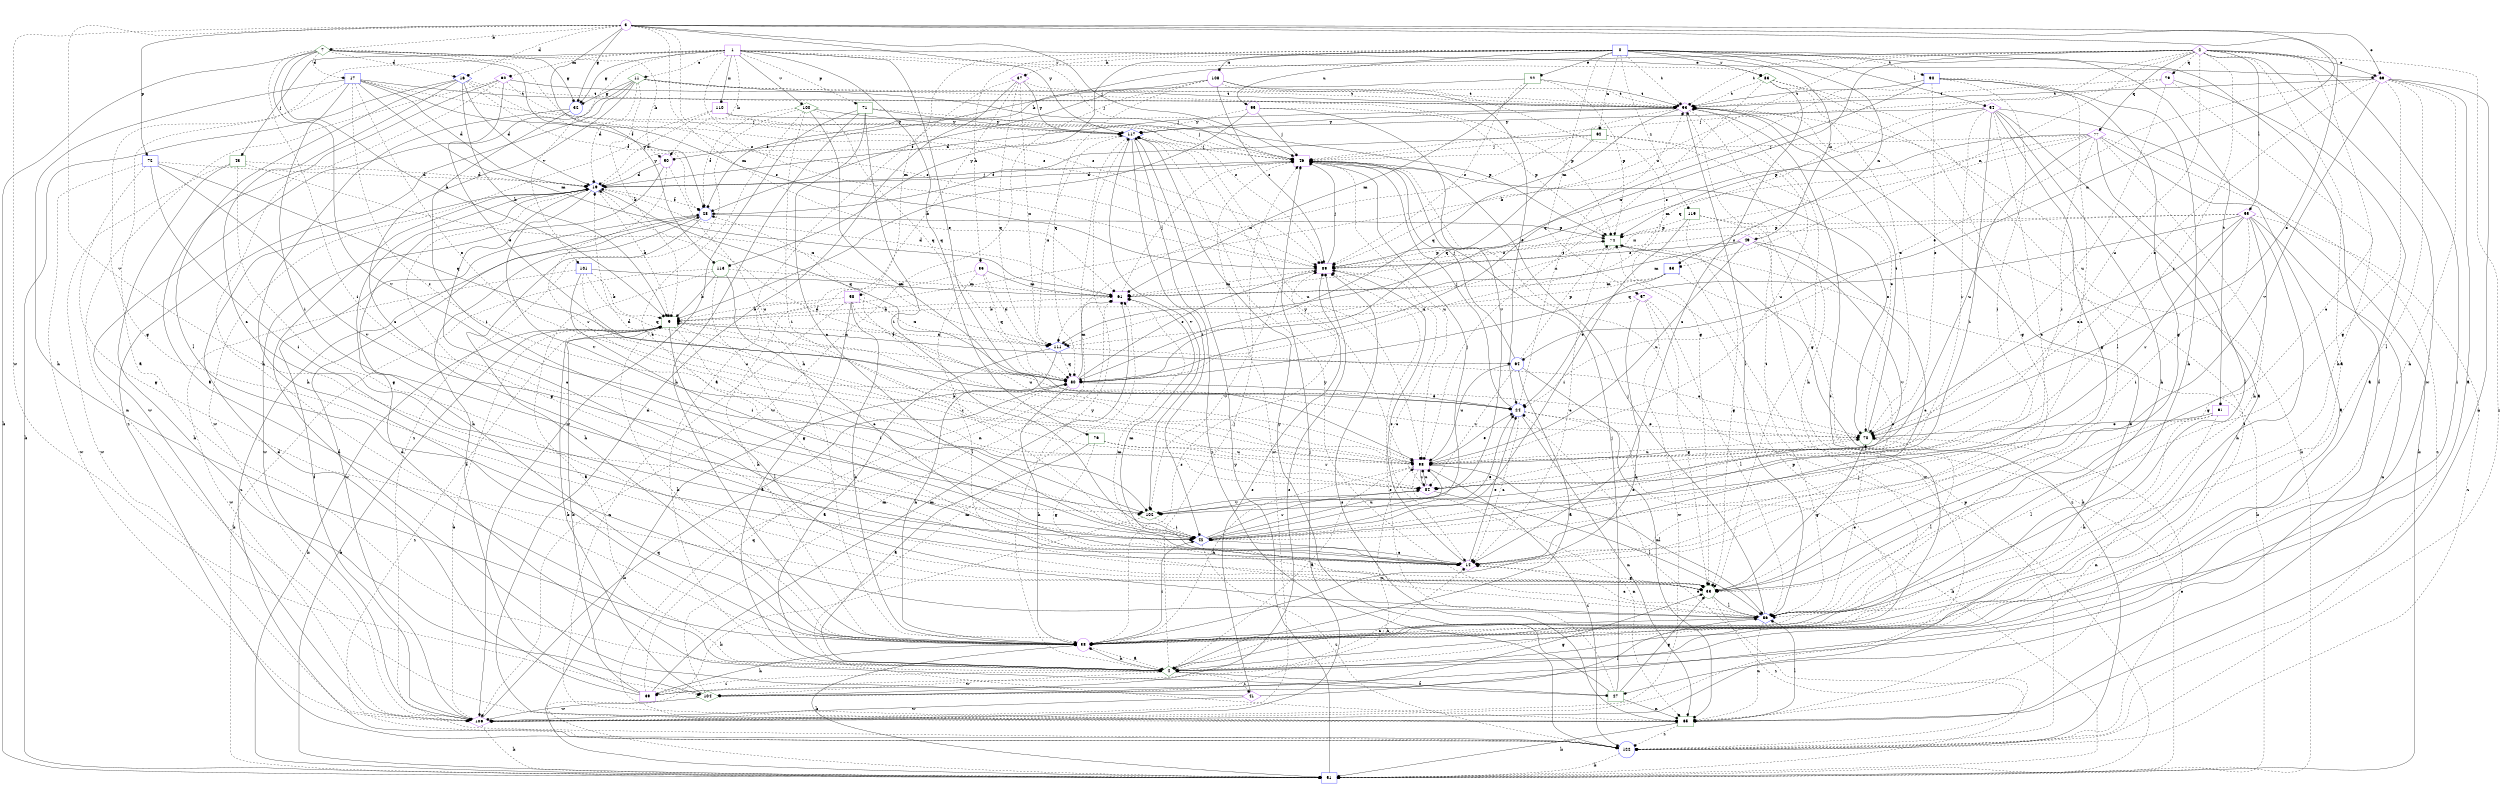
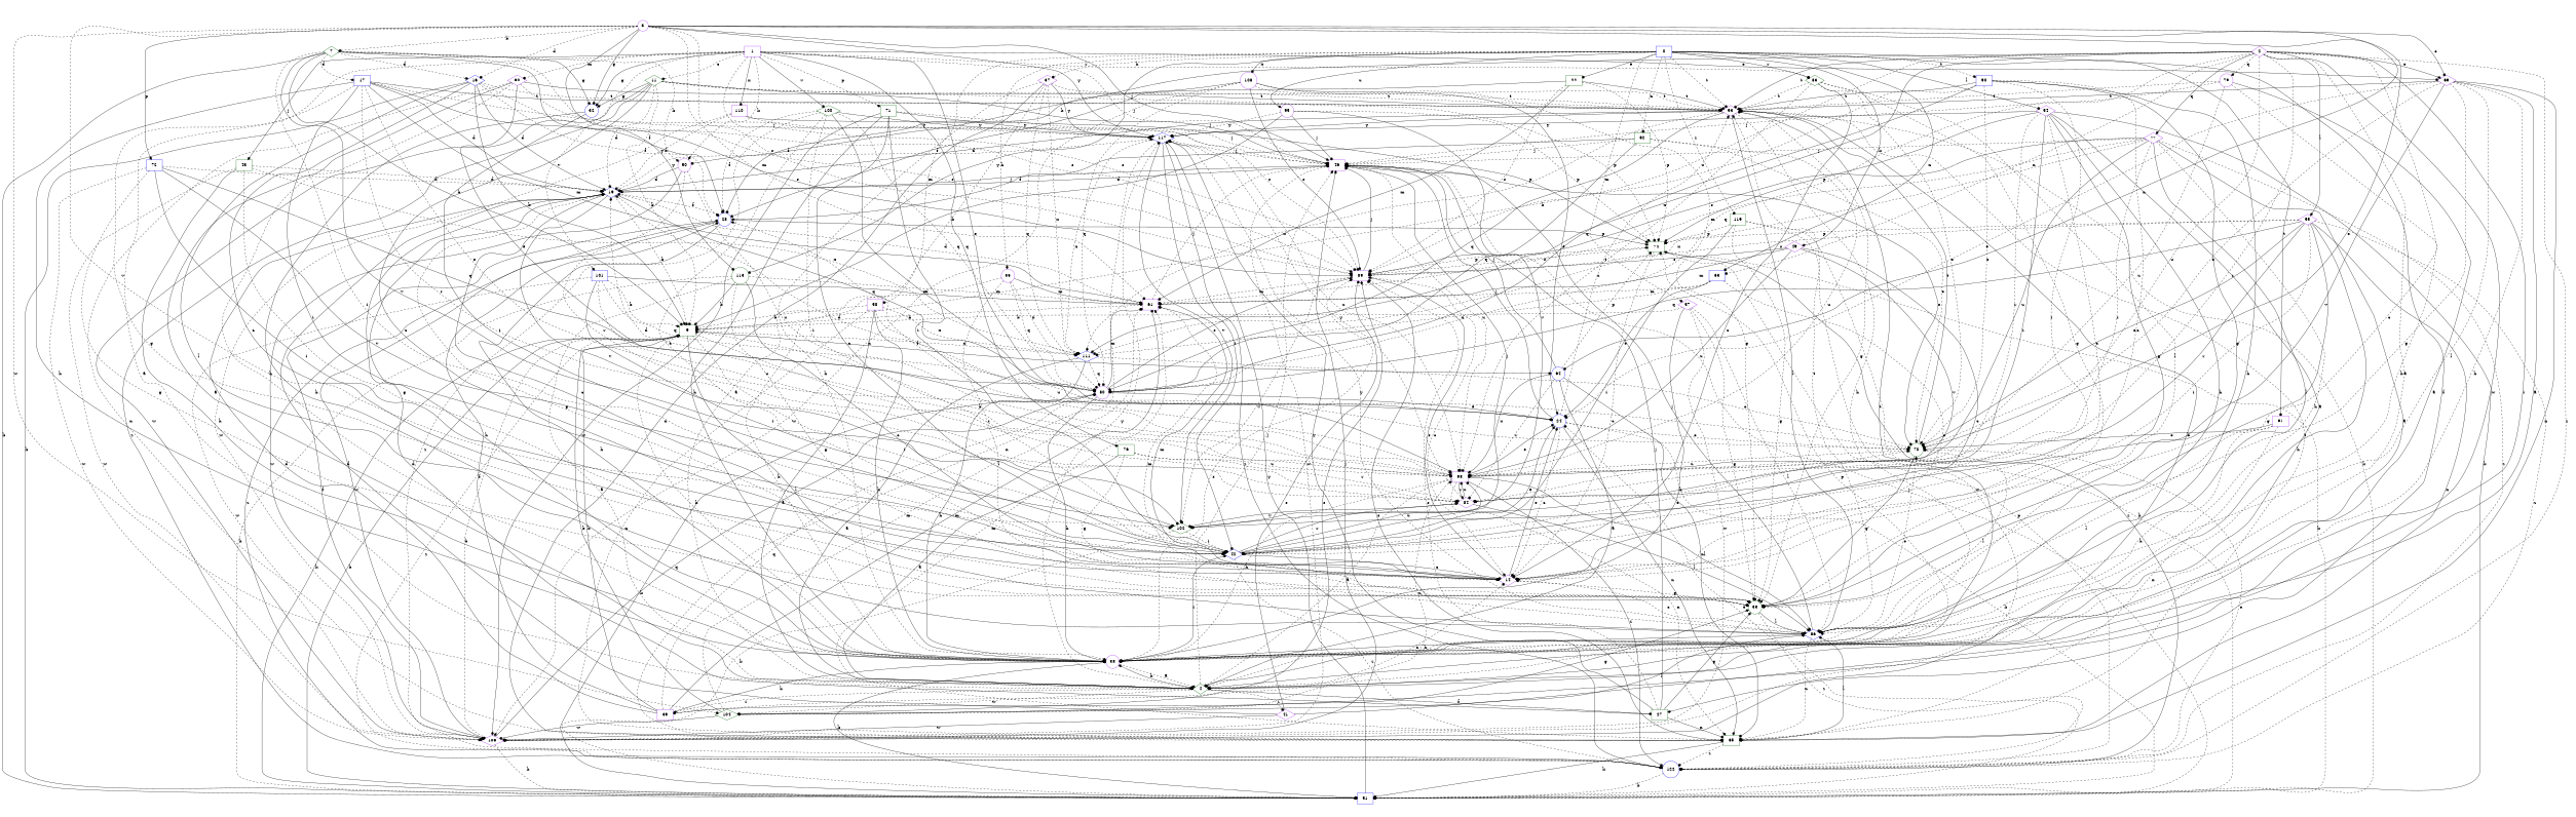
  strict digraph {
    node [color=purple shape=diamond]
    edge [arrowhead=diamond style=dashed]
    0 [color=blue shape=box]
    22 [color=darkgreen shape=box]
    27 [color=darkgreen shape=box]
    35 [shape=circle]
    37
    49
    54
    57
    58 [shape=box]
    62 [color=darkgreen shape=box]
    63 [color=blue shape=box]
    83 [color=darkgreen]
    90 [color=blue shape=box]
    91 [shape=box]
    93
    95 [shape=circle]
    108 [shape=circle]
    113 [color=darkgreen shape=circle]
    119 [color=darkgreen shape=box]
    89 [shape=box]
    61 [shape=box]
    74 [color=darkgreen shape=box]
    28 [color=blue shape=circle]
    46 [shape=box]
    117 [color=blue]
    19 [color=blue]
    33 [color=darkgreen shape=circle]
    65 [color=darkgreen shape=box]
    80 [shape=circle]
    111 [color=blue]
    38 [shape=circle]
    56 [color=blue]
    4 [color=darkgreen]
    14
    98 [shape=box]
    102 [color=darkgreen]
    84
    42 [color=blue]
    51 [color=blue shape=box]
    9 [color=darkgreen shape=box]
    106
    70 [color=darkgreen shape=circle]
    24 [color=blue shape=circle]
    1 [shape=box]
    11 [color=darkgreen]
    32 [color=blue shape=circle]
    43 [color=darkgreen shape=box]
    50 [shape=circle]
    60
    69
    71 [color=darkgreen shape=box]
    76 [color=darkgreen shape=box]
    100 [color=darkgreen]
    101 [color=blue shape=box]
    110 [shape=box]
    39 [shape=box]
    104 [color=darkgreen]
    41
    122 [color=blue shape=circle]
    2
    55
    77
    79 [shape=circle]
    3 [shape=circle]
    7 [color=darkgreen]
    16 [color=blue]
    64 [color=blue shape=circle]
    72 [color=blue shape=box]
    17 [color=blue shape=box]
    0 -> 22 [arrowhead=dot label=e style=solid]
    0 -> 27 [label=f style=solid]
    0 -> 35 [label=h]
    0 -> 37 [arrowhead=dot label=h]
    0 -> 49 [label=k style=solid]
    0 -> 54 [arrowhead=dot label=l style=solid]
    0 -> 57 [label=m]
    0 -> 58 [arrowhead=dot label=m]
    0 -> 62 [arrowhead=dot label=n]
    0 -> 63 [arrowhead=dot label=n style=solid]
    0 -> 83 [arrowhead=dot label=r style=solid]
    0 -> 90 [label=t]
    0 -> 91 [arrowhead=dot label=t style=solid]
    0 -> 93 [arrowhead=dot label=t]
    0 -> 95 [label=u style=solid]
    0 -> 108 [arrowhead=dot label=x style=solid]
    0 -> 113 [arrowhead=dot label=y style=solid]
    0 -> 119 [arrowhead=dot label=z]
    22 -> 93 [arrowhead=dot label=t style=solid]
    22 -> 89 [label=s]
    22 -> 61 [arrowhead=dot label=m style=solid]
    22 -> 74 [label=p]
    22 -> 28 [arrowhead=dot label=f style=solid]
    27 -> 89 [arrowhead=dot label=s]
    27 -> 46 [label=j style=solid]
    27 -> 117 [arrowhead=dot label=y style=solid]
    27 -> 19 [label=d style=solid]
    27 -> 33 [label=g style=solid]
    27 -> 65 [arrowhead=dot label=n style=solid]
    35 -> 61 [arrowhead=dot label=m style=solid]
    35 -> 80 [arrowhead=dot label=q]
    35 -> 111 [label=x]
    35 -> 38 [arrowhead=dot label=h]
    35 -> 56 [label=l]
    37 -> 93 [label=t]
    37 -> 117 [label=y style=solid]
    37 -> 65 [arrowhead=dot label=n style=solid]
    37 -> 80 [arrowhead=dot label=q]
    37 -> 111 [label=x]
    37 -> 38 [label=h]
    37 -> 4 [arrowhead=dot label=a]
    49 -> 89 [arrowhead=dot label=s style=solid]
    49 -> 61 [label=m style=solid]
    49 -> 14 [arrowhead=dot label=c style=solid]
    49 -> 98 [label=u style=solid]
    49 -> 102 [arrowhead=dot label=v style=solid]
    54 -> 74 [label=p style=solid]
    54 -> 117 [arrowhead=dot label=y style=solid]
    54 -> 33 [label=g style=solid]
    54 -> 38 [label=h style=solid]
    54 -> 4 [label=a style=solid]
    54 -> 14 [arrowhead=dot label=c]
    54 -> 84 [arrowhead=dot label=r]
    54 -> 42 [arrowhead=dot label=i style=solid]
    54 -> 51 [label=k style=solid]
    57 -> 33 [label=g]
    57 -> 38 [label=h style=solid]
    57 -> 56 [arrowhead=dot label=l]
    57 -> 9 [arrowhead=dot label=b]
    57 -> 106 [label=w]
    58 -> 65 [arrowhead=dot label=n]
    58 -> 111 [label=x]
    58 -> 38 [arrowhead=dot label=h style=solid]
    58 -> 4 [arrowhead=dot label=a style=solid]
    58 -> 98 [label=u]
    58 -> 9 [arrowhead=dot label=b]
    62 -> 28 [label=f style=solid]
    62 -> 46 [arrowhead=dot label=j]
    62 -> 80 [arrowhead=dot label=q style=solid]
    62 -> 98 [label=u]
    62 -> 70 [label=o]
    63 -> 61 [label=m]
    63 -> 111 [arrowhead=dot label=x]
    63 -> 14 [label=c]
    63 -> 24 [arrowhead=dot label=e style=solid]
    83 -> 93 [label=t]
    83 -> 33 [arrowhead=dot label=g]
    83 -> 56 [label=l]
    83 -> 14 [arrowhead=dot label=c style=solid]
    83 -> 98 [arrowhead=dot label=u]
    83 -> 70 [label=o]
    90 -> 93 [label=t style=solid]
    90 -> 33 [arrowhead=dot label=g style=solid]
    90 -> 80 [arrowhead=dot label=q style=solid]
    90 -> 38 [arrowhead=dot label=h style=solid]
    90 -> 14 [arrowhead=dot label=c]
    90 -> 42 [arrowhead=dot label=i]
    90 -> 9 [arrowhead=dot label=b]
    90 -> 70 [label=o]
    91 -> 65 [label=n]
    91 -> 38 [arrowhead=dot label=h]
    91 -> 56 [label=l]
    91 -> 70 [arrowhead=dot label=o style=solid]
    93 -> 117 [arrowhead=dot label=y style=solid]
    93 -> 19 [label=d style=solid]
    93 -> 33 [label=g]
    93 -> 80 [arrowhead=dot label=q style=solid]
    93 -> 111 [label=x]
    93 -> 38 [arrowhead=dot label=h]
    93 -> 56 [arrowhead=dot label=l style=solid]
    93 -> 51 [label=k]
    93 -> 106 [arrowhead=dot label=b style=solid]
    95 -> 74 [label=p]
    95 -> 46 [arrowhead=dot label=j style=solid]
    95 -> 117 [label=y]
    95 -> 102 [label=v style=solid]
    95 -> 9 [arrowhead=dot label=b style=solid]
    108 -> 93 [arrowhead=dot label=t]
    108 -> 89 [label=s style=solid]
    108 -> 28 [arrowhead=dot label=f style=solid]
    108 -> 33 [arrowhead=dot label=g]
    108 -> 80 [arrowhead=dot label=q]
    108 -> 106 [label=w]
    108 -> 24 [label=e style=solid]
    113 -> 61 [arrowhead=dot label=m]
    113 -> 33 [label=g]
    113 -> 4 [label=a]
    113 -> 14 [label=c style=solid]
    113 -> 51 [arrowhead=dot label=k]
    113 -> 9 [label=b style=solid]
    119 -> 74 [label=p]
    119 -> 33 [arrowhead=dot label=g]
    119 -> 42 [arrowhead=dot label=i style=solid]
    119 -> 51 [arrowhead=dot label=k]
    119 -> 106 [label=w]
    89 -> 61 [arrowhead=dot label=m]
    89 -> 74 [label=p]
    89 -> 46 [arrowhead=dot label=j style=solid]
    89 -> 14 [label=c]
    89 -> 102 [arrowhead=dot label=v]
    61 -> 46 [arrowhead=dot label=j]
    61 -> 19 [arrowhead=dot label=d]
    61 -> 9 [label=b]
    74 -> 89 [arrowhead=dot label=s]
    74 -> 14 [label=c]
    74 -> 51 [label=k]
    74 -> 122 [arrowhead=dot label=z style=solid]
    28 -> 74 [label=p style=solid]
    28 -> 38 [arrowhead=dot label=h style=solid]
    28 -> 106 [arrowhead=dot label=w style=solid]
    28 -> 122 [label=z style=solid]
    46 -> 19 [label=d style=solid]
    46 -> 98 [arrowhead=dot label=u]
    46 -> 106 [arrowhead=dot label=w]
    46 -> 70 [arrowhead=dot label=o style=solid]
    117 -> 46 [label=j]
    117 -> 65 [arrowhead=dot label=n]
    117 -> 111 [label=x]
    117 -> 98 [arrowhead=dot label=u]
    117 -> 102 [label=v style=solid]
    117 -> 42 [arrowhead=dot label=i style=solid]
    117 -> 122 [label=z style=solid]
    19 -> 28 [label=f]
    19 -> 46 [label=j style=solid]
    19 -> 117 [label=y]
    19 -> 33 [label=g]
    19 -> 80 [arrowhead=dot label=q style=solid]
    19 -> 38 [label=h style=solid]
    19 -> 14 [label=c style=solid]
    19 -> 102 [arrowhead=dot label=v style=solid]
    19 -> 9 [arrowhead=dot label=b]
    33 -> 61 [label=m]
    33 -> 56 [arrowhead=dot label=l style=solid]
    33 -> 122 [label=z]
    65 -> 93 [arrowhead=dot label=t]
    65 -> 89 [arrowhead=dot label=s style=solid]
    65 -> 61 [label=m]
    65 -> 56 [label=l style=solid]
    65 -> 51 [label=k style=solid]
    65 -> 122 [arrowhead=dot label=z]
    80 -> 89 [label=s style=solid]
    80 -> 61 [label=m style=solid]
    80 -> 38 [label=h style=solid]
    80 -> 51 [label=k style=solid]
    80 -> 24 [label=e style=solid]
    111 -> 80 [label=q]
    111 -> 38 [label=h style=solid]
    111 -> 4 [label=a style=solid]
    111 -> 70 [arrowhead=dot label=o]
    38 -> 89 [label=s]
    38 -> 4 [label=a]
    38 -> 42 [label=i style=solid]
    38 -> 51 [arrowhead=dot label=k style=solid]
    56 -> 93 [label=t]
    56 -> 46 [label=j style=solid]
    56 -> 117 [label=y]
    56 -> 65 [arrowhead=dot label=n]
    56 -> 38 [label=h style=solid]
    56 -> 14 [arrowhead=dot label=c]
    56 -> 70 [label=o]
    4 -> 27 [arrowhead=dot label=f style=solid]
    4 -> 93 [arrowhead=dot label=t style=solid]
    4 -> 74 [arrowhead=dot label=p]
    4 -> 46 [label=j]
    4 -> 117 [arrowhead=dot label=y]
    4 -> 38 [label=h style=solid]
    4 -> 39 [label=i]
    4 -> 104 [label=w]
    4 -> 41 [arrowhead=dot label=i]
    14 -> 89 [label=s style=solid]
    14 -> 61 [arrowhead=dot label=m style=solid]
    14 -> 33 [arrowhead=dot label=g]
    14 -> 24 [label=e style=solid]
    98 -> 28 [label=f]
    98 -> 19 [label=d]
    98 -> 65 [label=n]
    98 -> 38 [label=h]
    98 -> 56 [label=l style=solid]
    98 -> 4 [arrowhead=dot label=a]
    98 -> 84 [label=r style=solid]
    98 -> 9 [arrowhead=dot label=b]
    98 -> 24 [arrowhead=dot label=e style=solid]
    98 -> 122 [label=z style=solid]
    102 -> 42 [arrowhead=dot label=i]
    102 -> 51 [arrowhead=dot label=k]
    84 -> 117 [label=y]
    84 -> 56 [label=l style=solid]
    84 -> 98 [arrowhead=dot label=u style=solid]
    84 -> 102 [arrowhead=dot label=v style=solid]
    42 -> 46 [label=j style=solid]
    42 -> 14 [arrowhead=dot label=c style=solid]
    42 -> 98 [arrowhead=dot label=u style=solid]
    42 -> 84 [label=r style=solid]
    42 -> 70 [label=o]
    42 -> 24 [label=e style=solid]
    42 -> 122 [label=z]
    51 -> 46 [arrowhead=dot label=j]
    51 -> 117 [arrowhead=dot label=y style=solid]
    51 -> 9 [label=b style=solid]
    51 -> 24 [arrowhead=dot label=e]
    9 -> 111 [label=x]
    9 -> 38 [arrowhead=dot label=h]
    9 -> 56 [label=l style=solid]
    9 -> 84 [arrowhead=dot label=r]
    9 -> 42 [arrowhead=dot label=i]
    9 -> 51 [label=k style=solid]
    9 -> 122 [label=z]
    9 -> 64 [label=n style=solid]
    106 -> 28 [arrowhead=dot label=f style=solid]
    106 -> 46 [label=j style=solid]
    106 -> 80 [label=q style=solid]
    106 -> 51 [label=k]
    106 -> 9 [label=b]
    70 -> 93 [label=t style=solid]
    70 -> 19 [label=d]
    70 -> 33 [label=g style=solid]
    70 -> 56 [label=l]
    70 -> 98 [arrowhead=dot label=u]
    24 -> 93 [label=t]
    24 -> 46 [arrowhead=dot label=j style=solid]
    24 -> 65 [label=n style=solid]
    24 -> 14 [label=c]
    24 -> 51 [label=k]
    24 -> 70 [label=o]
    1 -> 83 [arrowhead=dot label=r]
    1 -> 89 [arrowhead=dot label=s]
    1 -> 46 [label=j]
    1 -> 4 [label=a]
    1 -> 24 [label=e style=solid]
    1 -> 11 [label=c]
    1 -> 32 [arrowhead=dot label=g style=solid]
    1 -> 43 [label=j style=solid]
    1 -> 50 [label=k]
    1 -> 60 [arrowhead=dot label=m]
    1 -> 69 [arrowhead=dot label=o style=solid]
    1 -> 71 [label=p]
    1 -> 76 [label=q style=solid]
    1 -> 100 [arrowhead=dot label=v style=solid]
    1 -> 101 [label=v]
    1 -> 110 [arrowhead=dot label=x style=solid]
    11 -> 93 [label=t]
    11 -> 74 [arrowhead=dot label=p]
    11 -> 46 [arrowhead=dot label=j style=solid]
    11 -> 19 [arrowhead=dot label=d]
    11 -> 14 [label=c style=solid]
    11 -> 9 [arrowhead=dot label=b]
    11 -> 106 [label=w style=solid]
    11 -> 32 [label=g style=solid]
    11 -> 122 [arrowhead=dot label=z style=solid]
    32 -> 38 [label=h style=solid]
    32 -> 42 [label=i style=solid]
    43 -> 19 [label=d]
    43 -> 33 [arrowhead=dot label=g]
    43 -> 111 [label=x]
-   43 -> 104 [arrowhead=dot label=h style=solid]
+   43 -> 38 [arrowhead=dot label=h style=solid]
    43 -> 106 [arrowhead=dot label=w]
    50 -> 19 [arrowhead=dot label=d style=solid]
    50 -> 98 [label=u]
    50 -> 84 [label=r]
    50 -> 106 [arrowhead=dot label=w style=solid]
    60 -> 93 [label=t style=solid]
    60 -> 89 [arrowhead=dot label=s]
    60 -> 65 [label=n]
    60 -> 38 [arrowhead=dot label=h]
    60 -> 4 [arrowhead=dot label=a style=solid]
    60 -> 24 [arrowhead=dot label=e style=solid]
    69 -> 93 [label=t style=solid]
    69 -> 33 [label=g]
    69 -> 65 [arrowhead=dot label=n style=solid]
    69 -> 38 [label=h]
    69 -> 56 [arrowhead=dot label=l]
    69 -> 4 [arrowhead=dot label=a style=solid]
    69 -> 102 [label=v style=solid]
    69 -> 70 [arrowhead=dot label=o]
    69 -> 24 [arrowhead=dot label=e]
    71 -> 46 [label=j]
    71 -> 117 [label=y style=solid]
    71 -> 38 [label=h style=solid]
    71 -> 14 [arrowhead=dot label=c style=solid]
    71 -> 42 [label=i style=solid]
    71 -> 106 [label=w style=solid]
    76 -> 33 [arrowhead=dot label=g]
    76 -> 4 [label=a style=solid]
    76 -> 98 [arrowhead=dot label=u]
    76 -> 84 [label=r]
    100 -> 28 [label=f]
    100 -> 117 [label=y style=solid]
    100 -> 80 [label=q]
    100 -> 14 [label=c]
    100 -> 98 [label=u style=solid]
    100 -> 42 [label=i]
    100 -> 122 [label=z]
    101 -> 61 [label=m style=solid]
    101 -> 80 [arrowhead=dot label=q]
    101 -> 98 [arrowhead=dot label=u]
    101 -> 42 [label=i style=solid]
    101 -> 9 [label=b]
    101 -> 106 [arrowhead=dot label=w]
    110 -> 74 [label=p style=solid]
    110 -> 117 [label=y]
    110 -> 19 [arrowhead=dot label=d]
    110 -> 106 [label=w]
    39 -> 61 [arrowhead=dot label=m style=solid]
    39 -> 28 [label=f style=solid]
    39 -> 19 [label=d style=solid]
    39 -> 80 [arrowhead=dot label=q]
    39 -> 38 [arrowhead=dot label=h style=solid]
    39 -> 14 [arrowhead=dot label=c]
    39 -> 9 [arrowhead=dot label=b style=solid]
-   104 -> 89 [arrowhead=dot label=s style=solid]
+   104 -> 89 [label=s style=solid]
    104 -> 61 [arrowhead=dot label=m]
    104 -> 33 [label=g style=solid]
    104 -> 98 [label=u]
    104 -> 9 [label=b style=solid]
    104 -> 106 [arrowhead=dot label=w style=solid]
    41 -> 89 [arrowhead=dot label=s style=solid]
    41 -> 19 [label=d style=solid]
    41 -> 56 [label=l style=solid]
    41 -> 106 [arrowhead=dot label=w style=solid]
    122 -> 74 [label=p]
    122 -> 51 [arrowhead=dot label=k]
    122 -> 70 [label=o]
    2 -> 63 [arrowhead=dot label=n]
-   2 -> 93 [arrowhead=dot label=t]
+   2 -> 93 [arrowhead=dot label=t style=solid]
    2 -> 89 [label=s]
    2 -> 80 [arrowhead=dot label=q]
    2 -> 111 [label=x style=solid]
    2 -> 4 [label=a]
    2 -> 14 [label=c]
    2 -> 98 [arrowhead=dot label=u]
    2 -> 84 [label=r]
    2 -> 50 [arrowhead=dot label=k style=solid]
    2 -> 69 [label=o style=solid]
    2 -> 39 [arrowhead=dot label=i style=solid]
    2 -> 104 [arrowhead=dot label=w style=solid]
    2 -> 122 [label=z]
    2 -> 55 [label=l style=solid]
    2 -> 77 [label=q style=solid]
    2 -> 79 [label=q]
    55 -> 89 [label=s]
    55 -> 74 [arrowhead=dot label=p]
    55 -> 33 [label=g style=solid]
    55 -> 65 [label=n style=solid]
    55 -> 80 [arrowhead=dot label=q style=solid]
    55 -> 38 [label=h style=solid]
    55 -> 84 [arrowhead=dot label=r style=solid]
    55 -> 42 [label=i]
    55 -> 70 [arrowhead=dot label=o style=solid]
    55 -> 122 [label=z]
    77 -> 89 [arrowhead=dot label=s style=solid]
    77 -> 61 [arrowhead=dot label=m]
    77 -> 46 [label=j]
    77 -> 111 [arrowhead=dot label=x]
    77 -> 38 [arrowhead=dot label=h]
    77 -> 56 [label=l style=solid]
    77 -> 4 [label=a style=solid]
    77 -> 98 [arrowhead=dot label=u style=solid]
    77 -> 84 [label=r]
    77 -> 122 [arrowhead=dot label=z]
    79 -> 93 [arrowhead=dot label=t]
    79 -> 46 [label=j]
    79 -> 38 [arrowhead=dot label=h]
    79 -> 4 [arrowhead=dot label=a style=solid]
    79 -> 98 [label=u]
    3 -> 113 [arrowhead=dot label=y style=solid]
    3 -> 89 [label=s]
    3 -> 61 [arrowhead=dot label=m]
    3 -> 46 [label=j style=solid]
    3 -> 117 [arrowhead=dot label=y style=solid]
    3 -> 102 [arrowhead=dot label=v]
    3 -> 70 [arrowhead=dot label=o style=solid]
    3 -> 32 [arrowhead=dot label=g style=solid]
    3 -> 69 [arrowhead=dot label=o style=solid]
    3 -> 104 [arrowhead=dot label=w]
    3 -> 7 [label=b]
    3 -> 16 [arrowhead=dot label=d]
    3 -> 64 [arrowhead=dot label=n style=solid]
    3 -> 72 [label=p style=solid]
    7 -> 89 [label=s]
    7 -> 28 [arrowhead=dot label=f style=solid]
    7 -> 102 [label=v style=solid]
    7 -> 42 [arrowhead=dot label=i]
    7 -> 51 [label=k style=solid]
    7 -> 9 [arrowhead=dot label=b style=solid]
    7 -> 32 [arrowhead=dot label=g style=solid]
    7 -> 50 [label=k]
    7 -> 16 [label=d]
    7 -> 17 [label=d]
    16 -> 93 [arrowhead=dot label=t]
    16 -> 89 [arrowhead=dot label=s]
    16 -> 28 [label=f]
    16 -> 19 [label=d style=solid]
    16 -> 56 [label=l style=solid]
    16 -> 14 [arrowhead=dot label=c style=solid]
    16 -> 51 [arrowhead=dot label=k style=solid]
    16 -> 9 [label=b style=solid]
    64 -> 74 [arrowhead=dot label=p]
    64 -> 46 [label=j style=solid]
    64 -> 65 [arrowhead=dot label=n style=solid]
    64 -> 4 [label=a style=solid]
    64 -> 98 [label=u style=solid]
    64 -> 84 [arrowhead=dot label=r]
    72 -> 19 [arrowhead=dot label=d]
    72 -> 33 [arrowhead=dot label=g]
    72 -> 80 [arrowhead=dot label=q style=solid]
    72 -> 102 [arrowhead=dot label=v style=solid]
    72 -> 42 [label=i style=solid]
    72 -> 106 [label=w]
    17 -> 93 [arrowhead=dot label=t style=solid]
    17 -> 89 [arrowhead=dot label=s style=solid]
    17 -> 61 [label=m style=solid]
    17 -> 46 [label=j]
    17 -> 19 [label=d style=solid]
    17 -> 33 [label=g]
    17 -> 38 [label=h style=solid]
    17 -> 84 [label=r]
    17 -> 42 [arrowhead=dot label=i style=solid]
    17 -> 70 [label=o]
  }
